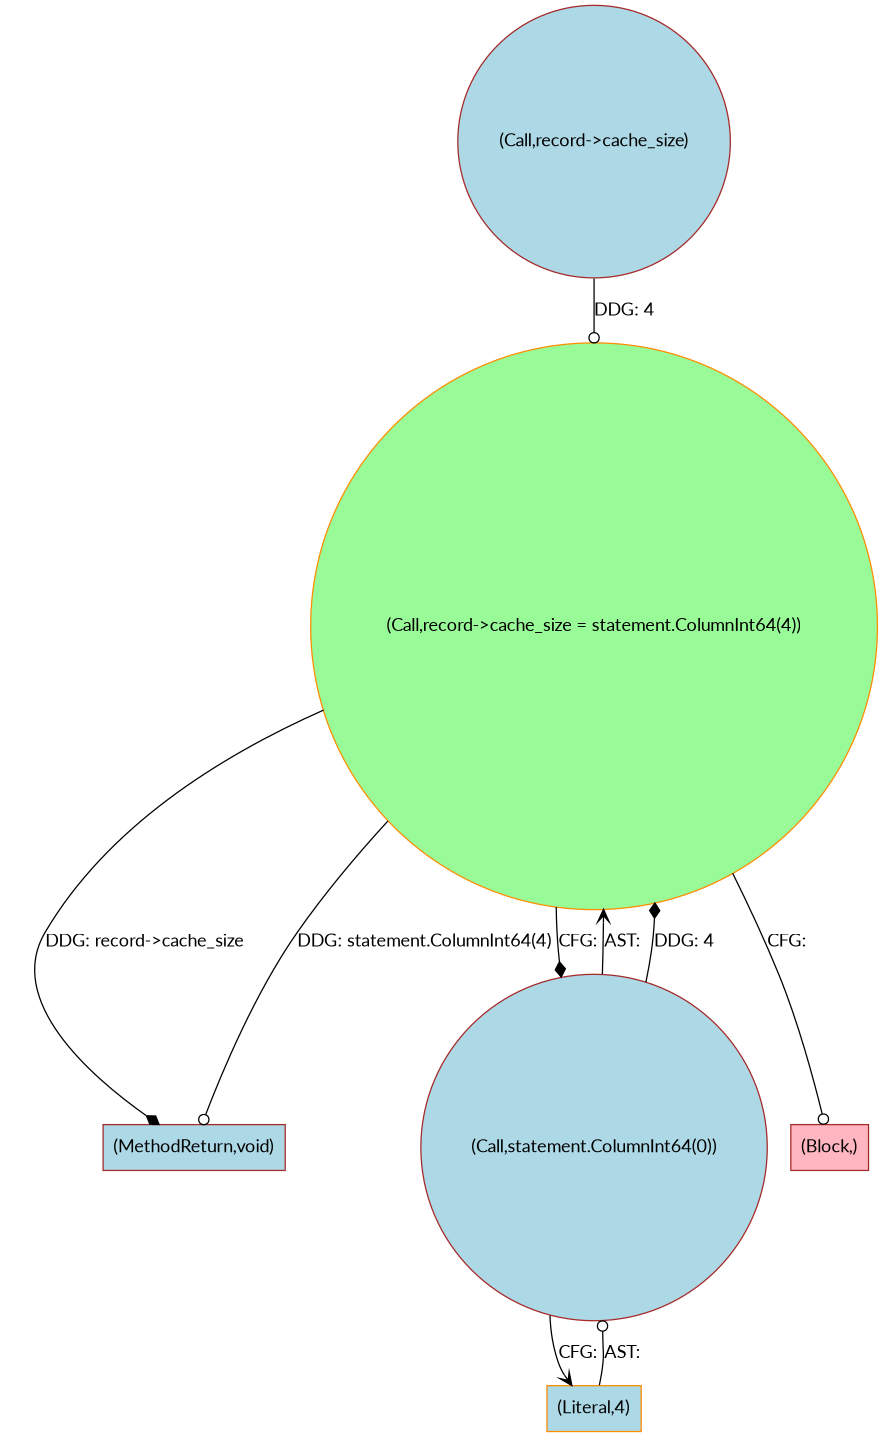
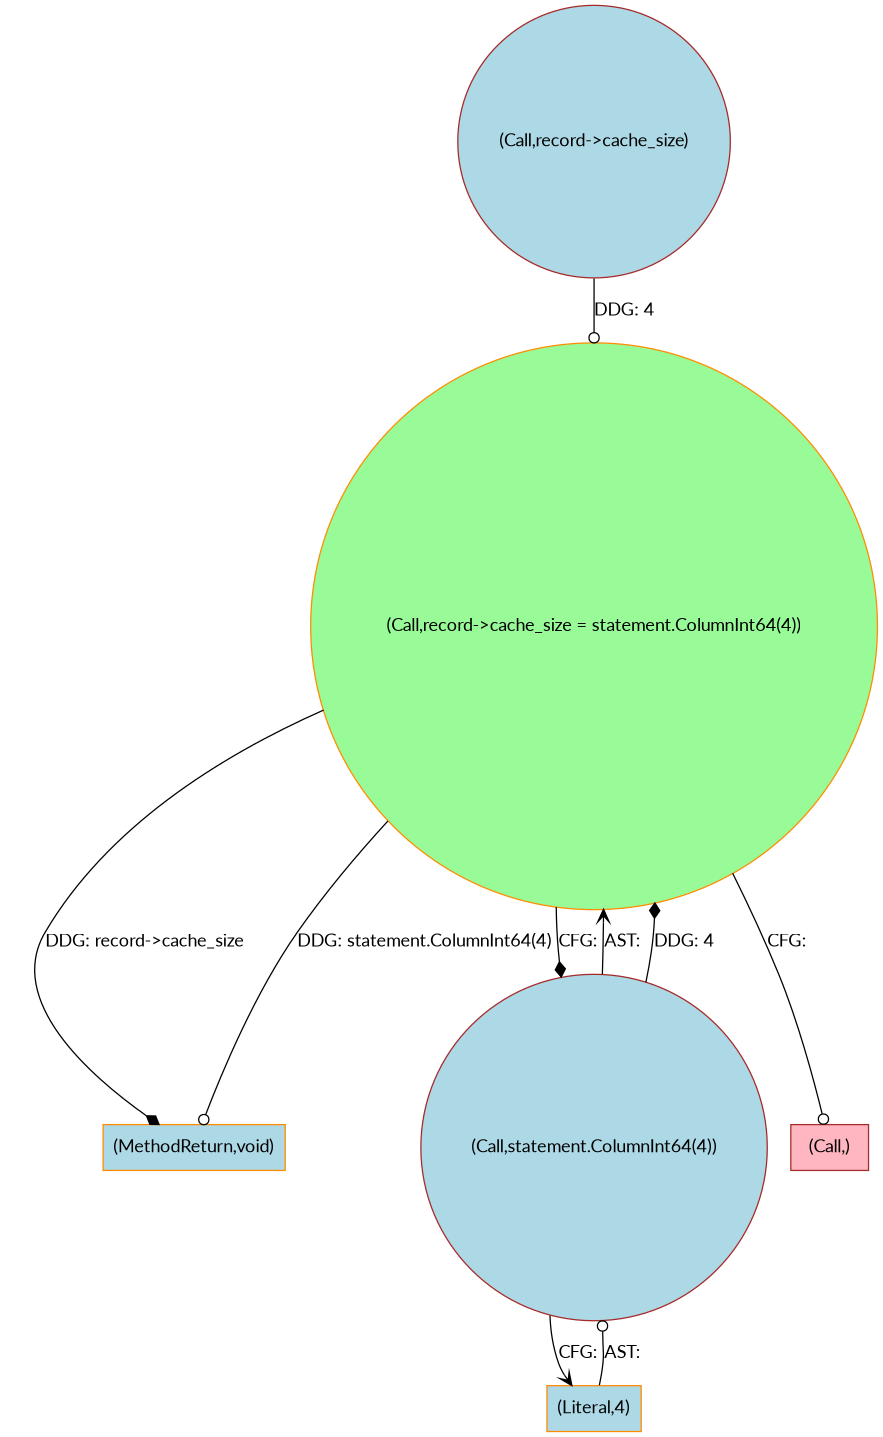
  digraph {
    fontname=Lato
    node [color=brown fillcolor=lightblue fontname=Lato shape=circle style=filled]
    edge [arrowhead=odot fontname=Lato]
    n1 [color=darkorange fillcolor=palegreen label="(Call,record->cache_size = statement.ColumnInt64(4))"]
-   n2 [label="(Call,statement.ColumnInt64(0))"]
-   n3 [label="(MethodReturn,void)" shape=box]
-   n4 [fillcolor=lightpink label="(Block,)" shape=box]
+   n2 [label="(Call,statement.ColumnInt64(4))"]
+   n3 [color=darkorange label="(MethodReturn,void)" shape=box]
+   n4 [fillcolor=lightpink label="(Call,)" shape=box]
    n5 [color=darkorange label="(Literal,4)" shape=box]
    n6 [label="(Call,record->cache_size)"]
    n1 -> n2 [arrowhead=diamond label="CFG: "]
    n1 -> n3 [arrowhead=diamond label="DDG: record->cache_size"]
    n1 -> n3 [label="DDG: statement.ColumnInt64(4)"]
    n1 -> n4 [label="CFG: "]
    n2 -> n1 [arrowhead=vee label="AST: "]
    n2 -> n1 [arrowhead=diamond label="DDG: 4"]
    n2 -> n5 [arrowhead=vee label="CFG: "]
    n5 -> n2 [label="AST: "]
    n6 -> n1 [label="DDG: 4"]
  }
